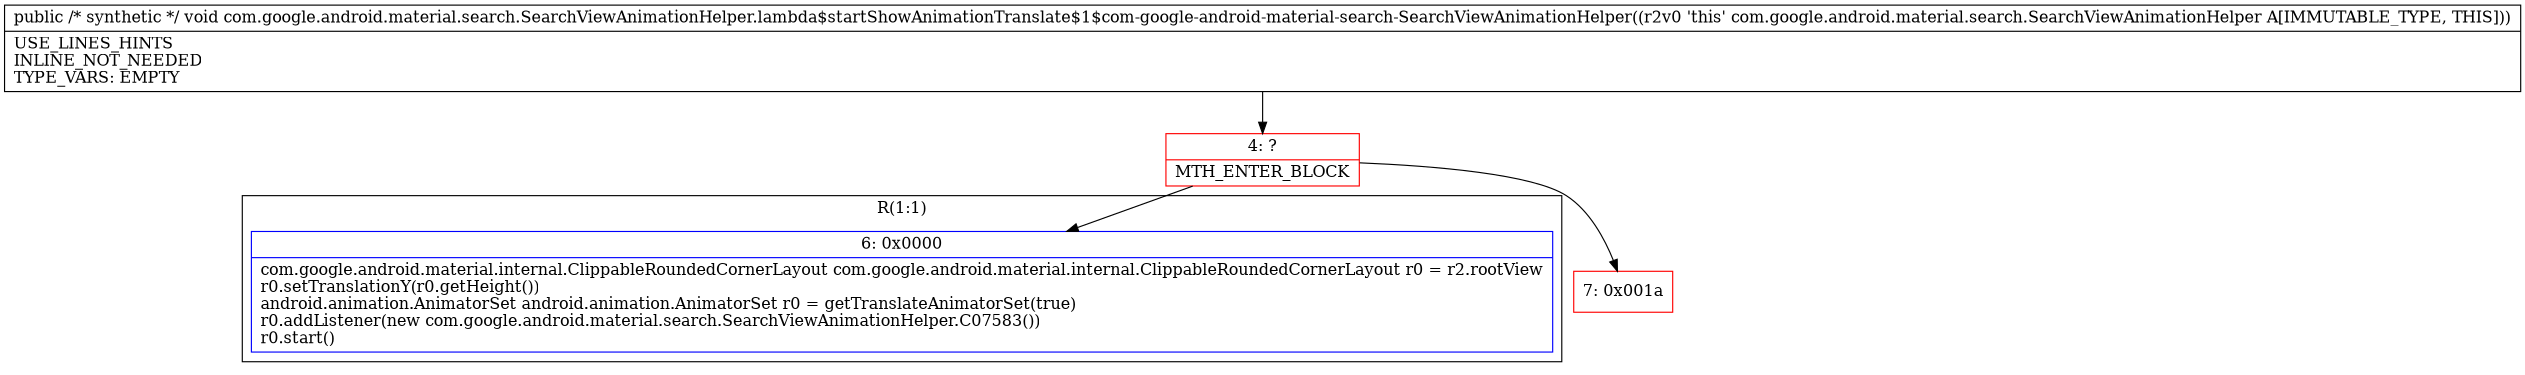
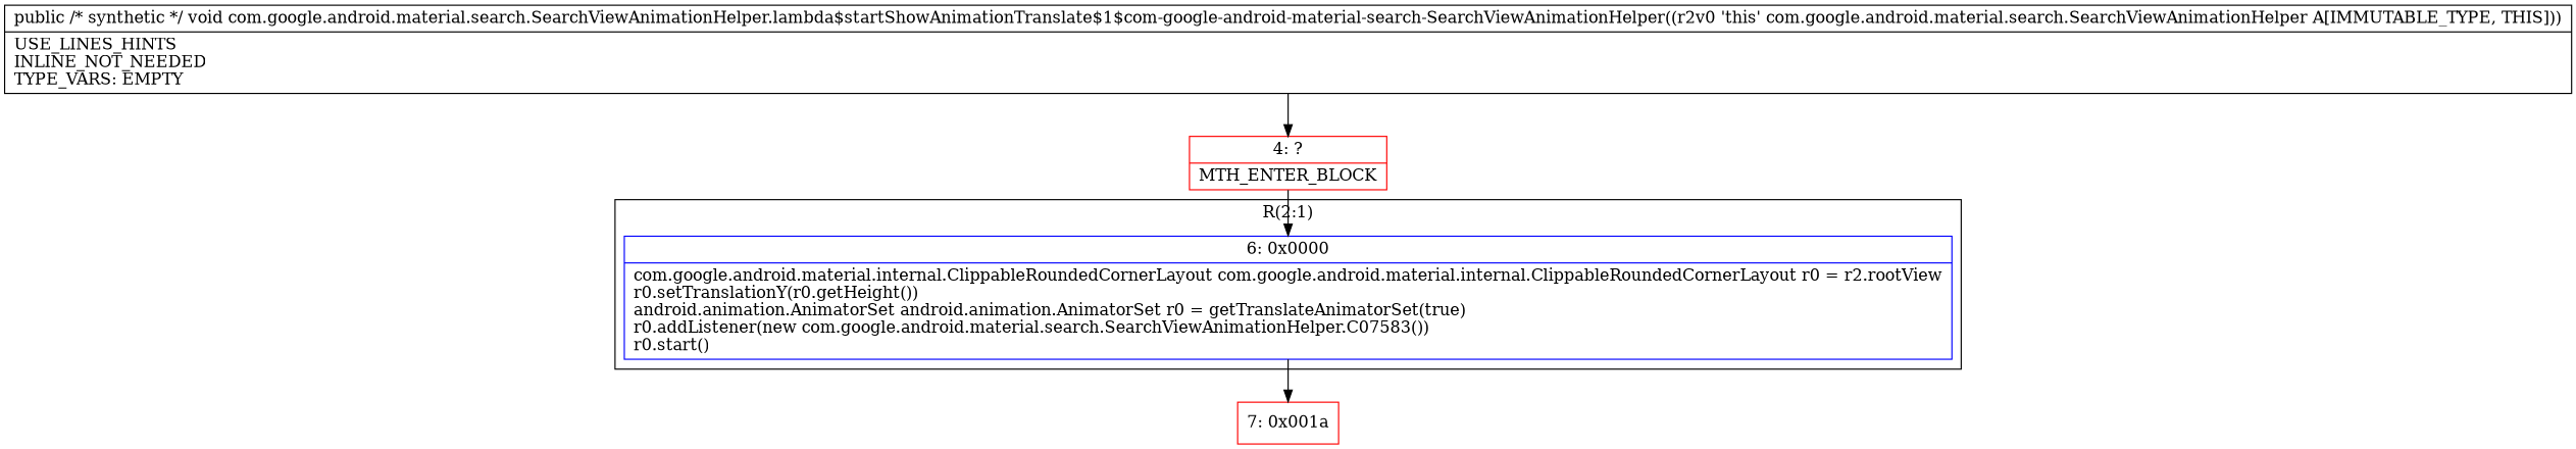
  digraph {
    node [color=red shape=record]
    n1 [color=blue label="{6\:\ 0x0000|com.google.android.material.internal.ClippableRoundedCornerLayout com.google.android.material.internal.ClippableRoundedCornerLayout r0 = r2.rootView\lr0.setTranslationY(r0.getHeight())\landroid.animation.AnimatorSet android.animation.AnimatorSet r0 = getTranslateAnimatorSet(true)\lr0.addListener(new com.google.android.material.search.SearchViewAnimationHelper.C07583())\lr0.start()\l}"]
    n2 [label="{7\:\ 0x001a}"]
    n3 [label="{4\:\ ?|MTH_ENTER_BLOCK\l}"]
    n4 [label="{public \/* synthetic *\/ void com.google.android.material.search.SearchViewAnimationHelper.lambda$startShowAnimationTranslate$1$com\-google\-android\-material\-search\-SearchViewAnimationHelper((r2v0 'this' com.google.android.material.search.SearchViewAnimationHelper A[IMMUTABLE_TYPE, THIS]))  | USE_LINES_HINTS\lINLINE_NOT_NEEDED\lTYPE_VARS: EMPTY\l}" color=""]
    subgraph cluster_1 {
-     label="R(1:1)"
+     label="R(2:1)"
      n1
    }
-   n3 -> n2
+   n1 -> n2
    n3 -> n1
    n4 -> n3
  }
